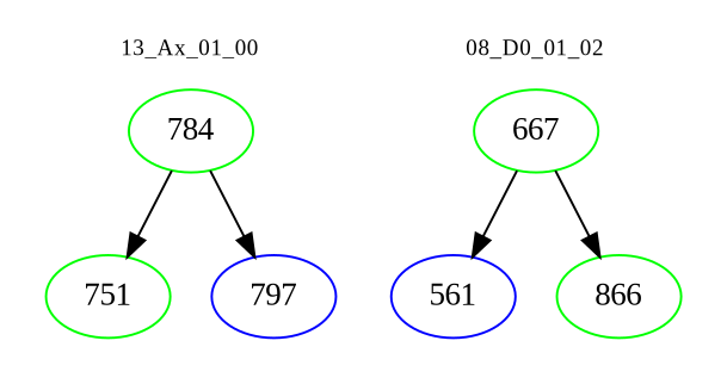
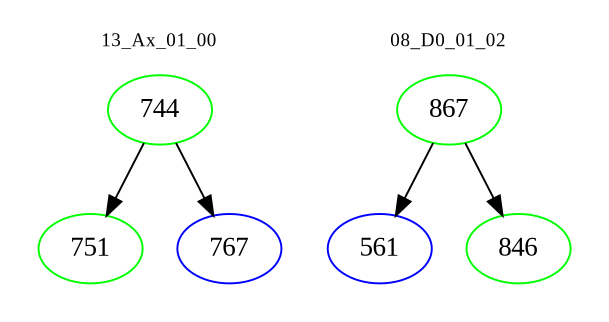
  digraph {
    fontname="Liberation Serif"
    node [color=green fontname="Liberation Serif"]
    edge [color=black fontname="Liberation Serif"]
-   n1 [label=784]
+   n1 [label=744]
    n2 [label=751]
-   n3 [color=blue label=797]
-   n4 [label=667]
+   n3 [color=blue label=767]
+   n4 [label=867]
    n5 [color=blue label=561]
-   n6 [label=866]
+   n6 [label=846]
    subgraph cluster_1 {
      color=white
      fontsize=10
      label="13_Ax_01_00"
      n1
      n2
      n3
    }
    subgraph cluster_2 {
      color=white
      fontsize=10
      label="08_D0_01_02"
      n4
      n5
      n6
    }
    n1 -> n2
    n1 -> n3
    n4 -> n5
    n4 -> n6
  }
